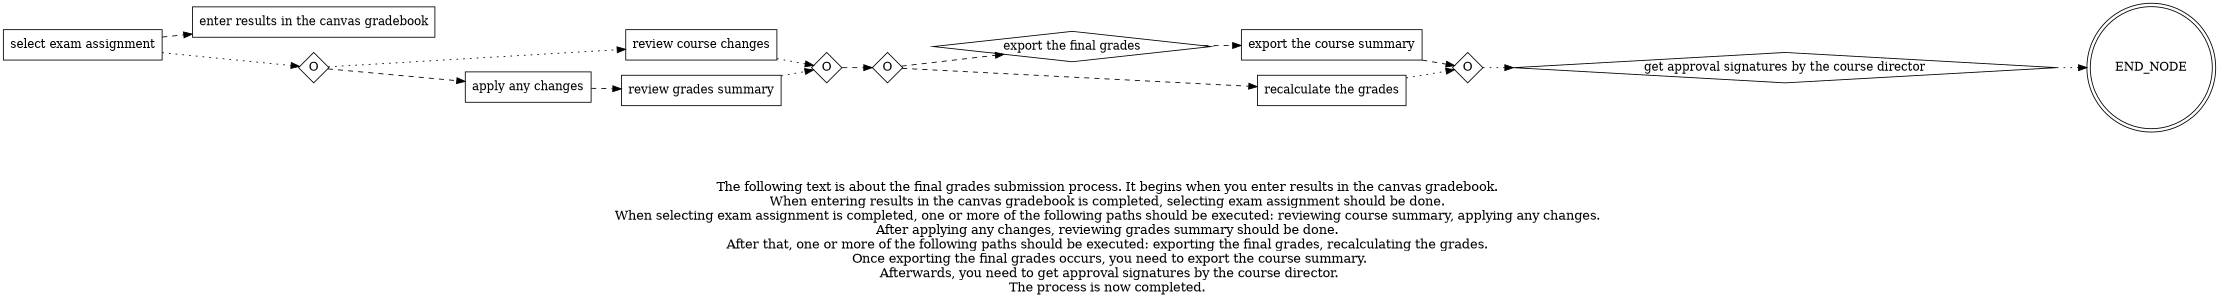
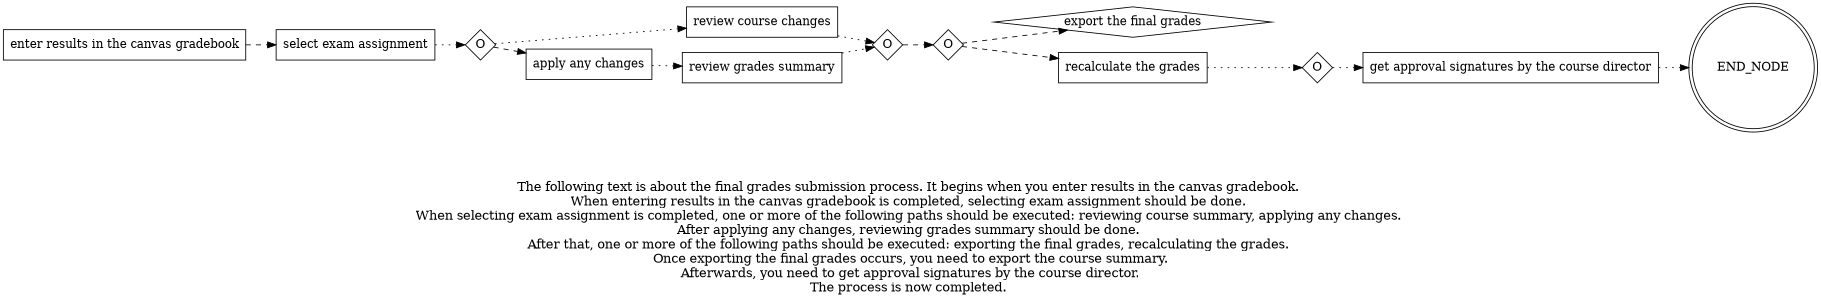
  digraph {
    fontsize=15
    label="\n\n\nThe following text is about the final grades submission process. It begins when you enter results in the canvas gradebook. \nWhen entering results in the canvas gradebook is completed, selecting exam assignment should be done. \nWhen selecting exam assignment is completed, one or more of the following paths should be executed: reviewing course summary, applying any changes. \nAfter applying any changes, reviewing grades summary should be done. \nAfter that, one or more of the following paths should be executed: exporting the final grades, recalculating the grades. \nOnce exporting the final grades occurs, you need to export the course summary.\nAfterwards, you need to get approval signatures by the course director.\nThe process is now completed. \n"
    rankdir=LR
    node [shape=box]
    edge [style=dotted]
    "enter results in the canvas gradebook"
    "select exam assignment"
    n3 [fixedsize=true label=O shape=diamond width=0.5]
    n4 [label="review course changes"]
    "apply any changes"
    n6 [fixedsize=true label=O shape=diamond width=0.5]
    "review grades summary"
    n8 [fixedsize=true label=O shape=diamond width=0.5]
    "export the final grades" [shape=diamond]
    "recalculate the grades"
-   "export the course summary"
    n12 [fixedsize=true label=O shape=diamond width=0.5]
-   "get approval signatures by the course director" [shape=diamond]
+   "get approval signatures by the course director"
    END_NODE [shape=doublecircle width=0.2]
    subgraph sub_1 {
      "enter results in the canvas gradebook"
      "select exam assignment"
      n3
      n4
      "apply any changes"
      n6
      "review grades summary"
      n8
      "export the final grades"
      "recalculate the grades"
-     "export the course summary"
      n12
      "get approval signatures by the course director"
    }
-   "select exam assignment" -> "enter results in the canvas gradebook" [style=dashed]
+   "enter results in the canvas gradebook" -> "select exam assignment" [style=dashed]
    "select exam assignment" -> n3
    n3 -> n4
    n3 -> "apply any changes" [style=dashed]
    n4 -> n6
-   "apply any changes" -> "review grades summary" [style=dashed]
+   "apply any changes" -> "review grades summary"
    n6 -> n8 [style=dashed]
    "review grades summary" -> n6
    n8 -> "export the final grades" [style=dashed]
    n8 -> "recalculate the grades" [style=dashed]
-   "export the final grades" -> "export the course summary" [style=dashed]
    "recalculate the grades" -> n12
-   "export the course summary" -> n12 [style=dashed]
    n12 -> "get approval signatures by the course director"
    "get approval signatures by the course director" -> END_NODE
  }
